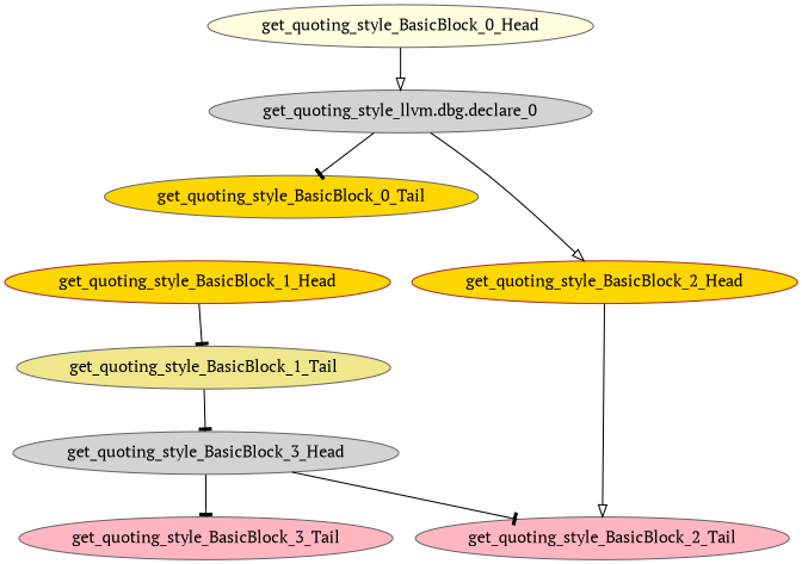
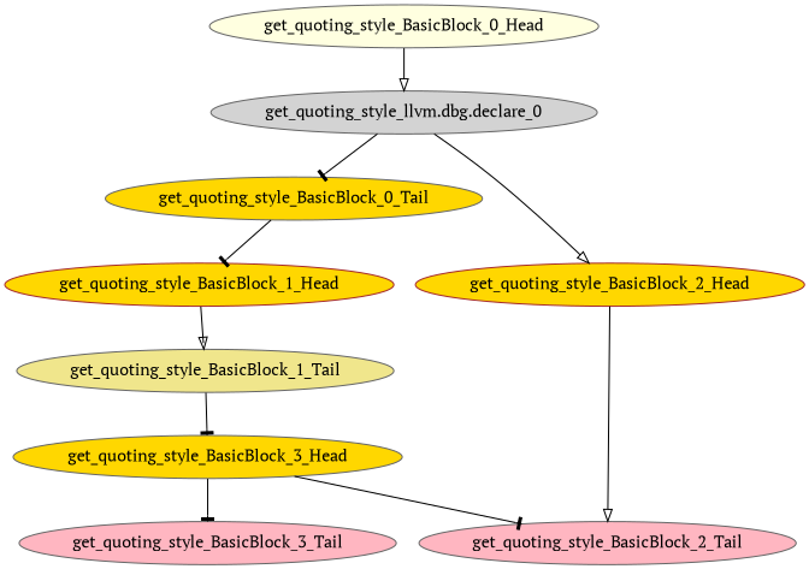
  digraph {
    fontname="PT Serif"
    node [color=gray40 fillcolor=gold fontname="PT Serif" style=filled]
    edge [arrowhead=tee fontname="PT Serif"]
    get_quoting_style_BasicBlock_1_Head [color=brown]
    get_quoting_style_BasicBlock_1_Tail [fillcolor=khaki]
-   get_quoting_style_BasicBlock_3_Head [fillcolor=lightgrey]
+   get_quoting_style_BasicBlock_3_Head
    get_quoting_style_BasicBlock_3_Tail [fillcolor=lightpink]
    get_quoting_style_BasicBlock_2_Tail [fillcolor=lightpink]
    get_quoting_style_BasicBlock_0_Head [fillcolor=lightyellow]
    "get_quoting_style_llvm.dbg.declare_0" [fillcolor=lightgrey]
    get_quoting_style_BasicBlock_0_Tail
    get_quoting_style_BasicBlock_2_Head [color=brown]
-   get_quoting_style_BasicBlock_1_Head -> get_quoting_style_BasicBlock_1_Tail
+   get_quoting_style_BasicBlock_1_Head -> get_quoting_style_BasicBlock_1_Tail [arrowhead=onormal]
    get_quoting_style_BasicBlock_1_Tail -> get_quoting_style_BasicBlock_3_Head
    get_quoting_style_BasicBlock_3_Head -> get_quoting_style_BasicBlock_3_Tail
    get_quoting_style_BasicBlock_3_Head -> get_quoting_style_BasicBlock_2_Tail
    get_quoting_style_BasicBlock_0_Head -> "get_quoting_style_llvm.dbg.declare_0" [arrowhead=onormal]
    "get_quoting_style_llvm.dbg.declare_0" -> get_quoting_style_BasicBlock_0_Tail
    "get_quoting_style_llvm.dbg.declare_0" -> get_quoting_style_BasicBlock_2_Head [arrowhead=onormal]
+   get_quoting_style_BasicBlock_0_Tail -> get_quoting_style_BasicBlock_1_Head
    get_quoting_style_BasicBlock_2_Head -> get_quoting_style_BasicBlock_2_Tail [arrowhead=onormal]
  }
